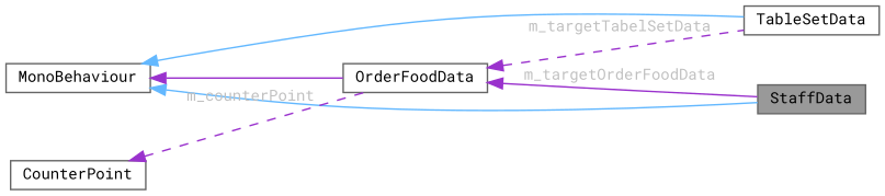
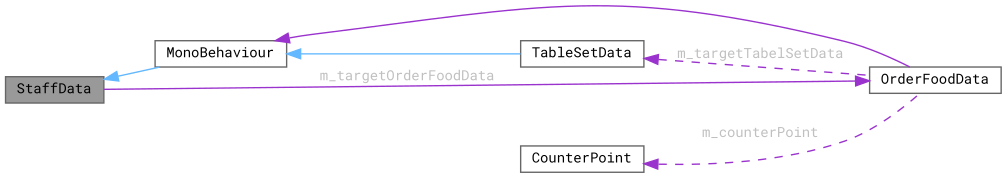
  digraph {
    fontname="Roboto Mono"
    rankdir=LR
    node [color=gray40 fillcolor=white fontname="Roboto Mono" fontsize=10 shape=box style=filled]
    edge [color=darkorchid3 dir=back fontname="Roboto Mono" fontsize=10 labelfontname=Helvetica labelfontsize=10 style=solid]
    n1 [fillcolor=grey60 fontcolor=black height=0.2 label=StaffData width=0.4]
    n2 [height=0.2 label=MonoBehaviour width=0.4]
    n3 [height=0.2 label=OrderFoodData width=0.4]
    n4 [height=0.2 label=TableSetData width=0.4]
    n5 [height=0.2 label=CounterPoint width=0.4]
-   n2 -> n1 [color=steelblue1]
+   n1 -> n2 [color=steelblue1]
    n2 -> n3
    n2 -> n4 [color=steelblue1]
    n3 -> n1 [fontcolor=grey label=" m_targetOrderFoodData"]
-   n3 -> n4 [fontcolor=grey label=" m_targetTabelSetData" style=dashed]
+   n4 -> n3 [fontcolor=grey label=" m_targetTabelSetData" style=dashed]
    n5 -> n3 [fontcolor=grey label=" m_counterPoint" style=dashed]
  }
